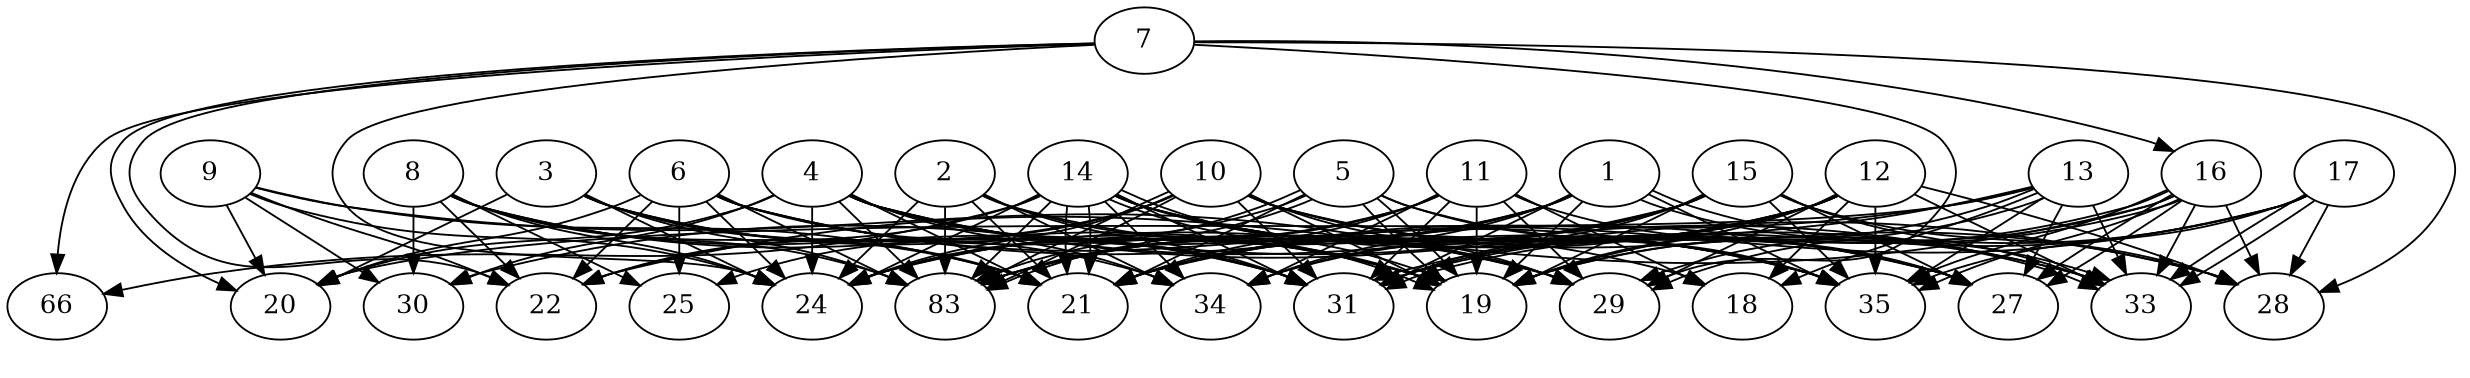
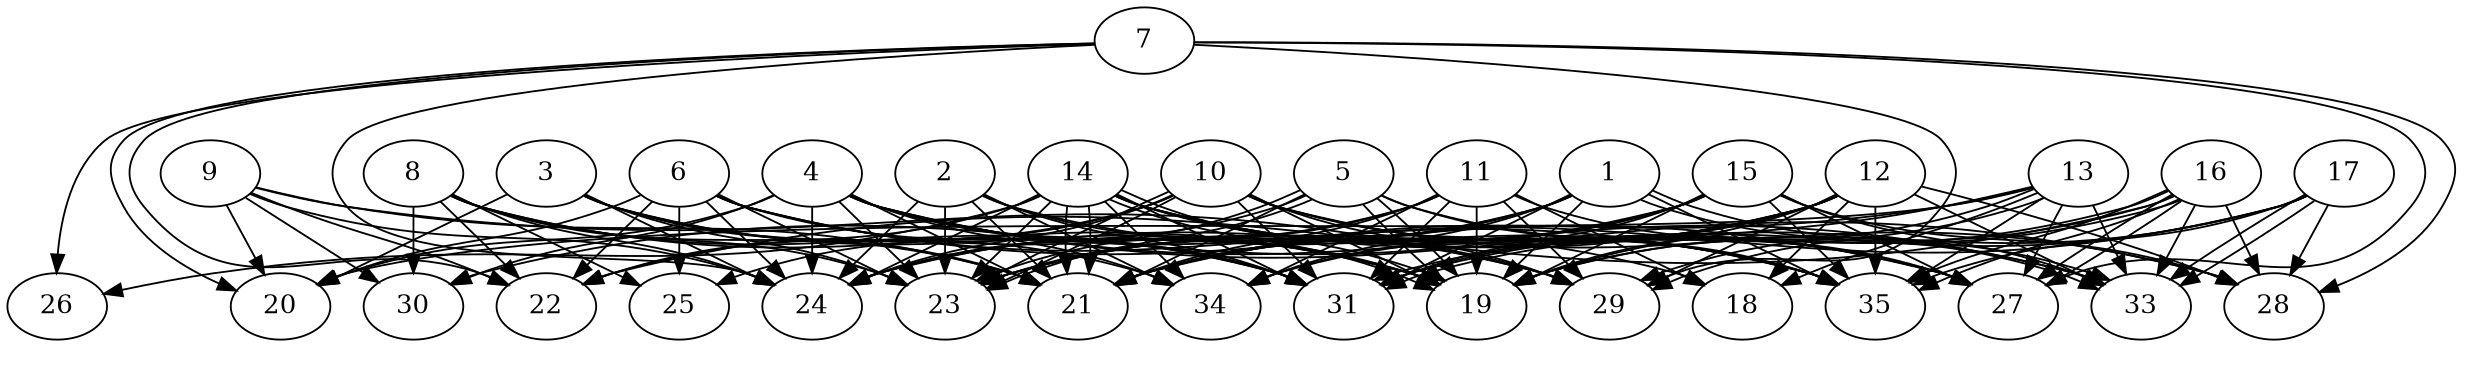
  digraph {
    node [alpha=0.05]
    1 [alpha=0.18 expect_size=46009344]
    19 [alpha=0.02 expect_size=47028224]
    21 [alpha=0.17 expect_size=14023680]
-   23 [expect_size=45379584 label=83]
+   23 [expect_size=45379584]
    24 [alpha=0.18 expect_size=10062848]
    31 [alpha=0.10 expect_size=37113856]
    33 [expect_size=14432256]
    34 [alpha=0.17 expect_size=25127936]
    35 [alpha=0.09 expect_size=20907008]
    2 [alpha=0.11 expect_size=27179008]
    3 [alpha=0.17 expect_size=42871808]
    20 [alpha=0.11 expect_size=6108160]
    4 [alpha=0.12 expect_size=10277888]
    18 [alpha=0.04 expect_size=7767040]
    28 [alpha=0.09 expect_size=44095488]
    30 [alpha=0.18 expect_size=10925056]
    5 [alpha=0.18 expect_size=21580800]
    27 [alpha=0.02 expect_size=33222656]
    6 [alpha=0.04 expect_size=25745408]
    22 [alpha=0.13 expect_size=27525120]
    25 [alpha=0.19 expect_size=21955584]
    29 [alpha=0.09 expect_size=6008832]
    7 [alpha=0.19 expect_size=15812608]
-   26 [alpha=0.08 expect_size=34851840 label=66]
+   26 [alpha=0.08 expect_size=34851840]
    8 [alpha=0.17 expect_size=36936704]
    9 [alpha=0.03 expect_size=35289088]
    10 [alpha=0.03 expect_size=26727424]
    11 [alpha=0.06 expect_size=11092992]
    12 [alpha=0.08 expect_size=6403072]
    13 [expect_size=31553536]
    14 [expect_size=25510912]
    15 [expect_size=7242752]
    16 [alpha=0.19 expect_size=48789504]
    17 [expect_size=10401792]
    1 -> 19
    1 -> 21
    1 -> 23
    1 -> 24
    1 -> 31
    1 -> 33
    1 -> 33
    1 -> 34
    1 -> 35
    2 -> 19
    2 -> 21
    2 -> 23
    2 -> 24
    2 -> 31
    2 -> 34
    2 -> 35
    3 -> 19
    3 -> 21
    3 -> 23
    3 -> 24
    3 -> 31
    3 -> 34
    3 -> 20
    4 -> 19
    4 -> 21
    4 -> 23
    4 -> 24
    4 -> 31
    4 -> 33
    4 -> 34
    4 -> 20
    4 -> 18
    4 -> 28
    4 -> 30
    5 -> 19
    5 -> 19
    5 -> 21
    5 -> 23
    5 -> 23
    5 -> 24
    5 -> 35
    5 -> 27
    6 -> 23
    6 -> 24
    6 -> 31
    6 -> 35
    6 -> 20
    6 -> 27
    6 -> 22
    6 -> 25
    6 -> 29
    7 -> 24
    7 -> 20
    7 -> 28
-   7 -> 16
+   7 -> 27
    7 -> 22
    7 -> 29
    7 -> 26
    8 -> 19
    8 -> 21
    8 -> 23
    8 -> 24
    8 -> 31
    8 -> 30
    8 -> 22
    8 -> 25
    9 -> 21
    9 -> 24
    9 -> 20
    9 -> 30
    9 -> 22
    9 -> 29
    10 -> 19
    10 -> 23
    10 -> 23
    10 -> 24
    10 -> 31
    10 -> 35
    10 -> 28
    10 -> 27
    10 -> 22
    10 -> 25
    10 -> 29
    11 -> 19
    11 -> 21
    11 -> 23
    11 -> 24
    11 -> 31
    11 -> 34
    11 -> 18
    11 -> 27
    11 -> 29
    12 -> 19
    12 -> 21
    12 -> 23
    12 -> 24
    12 -> 31
    12 -> 33
    12 -> 34
    12 -> 35
    12 -> 18
    12 -> 28
    12 -> 29
    13 -> 19
    13 -> 21
    13 -> 33
    13 -> 35
    13 -> 20
    13 -> 18
    13 -> 27
    13 -> 29
    13 -> 29
    14 -> 19
    14 -> 19
    14 -> 21
    14 -> 21
    14 -> 23
    14 -> 24
    14 -> 31
    14 -> 33
    14 -> 34
    14 -> 35
    14 -> 27
    14 -> 22
    14 -> 29
    14 -> 26
    15 -> 19
    15 -> 21
    15 -> 23
    15 -> 31
    15 -> 33
    15 -> 34
    15 -> 35
    15 -> 28
    15 -> 30
    15 -> 27
    16 -> 19
    16 -> 31
    16 -> 31
    16 -> 33
    16 -> 35
    16 -> 35
    16 -> 28
    16 -> 27
    16 -> 27
    16 -> 22
    17 -> 19
    17 -> 21
    17 -> 31
    17 -> 33
    17 -> 33
    17 -> 35
    17 -> 28
  }
